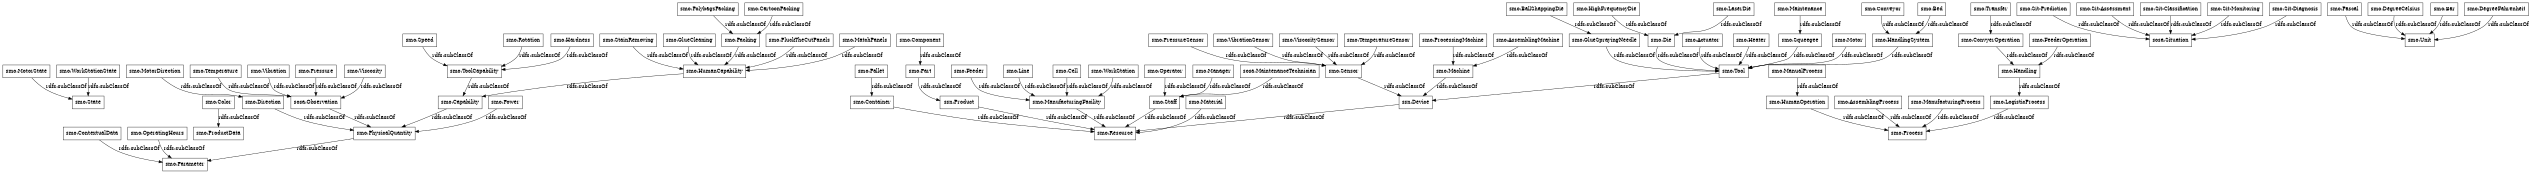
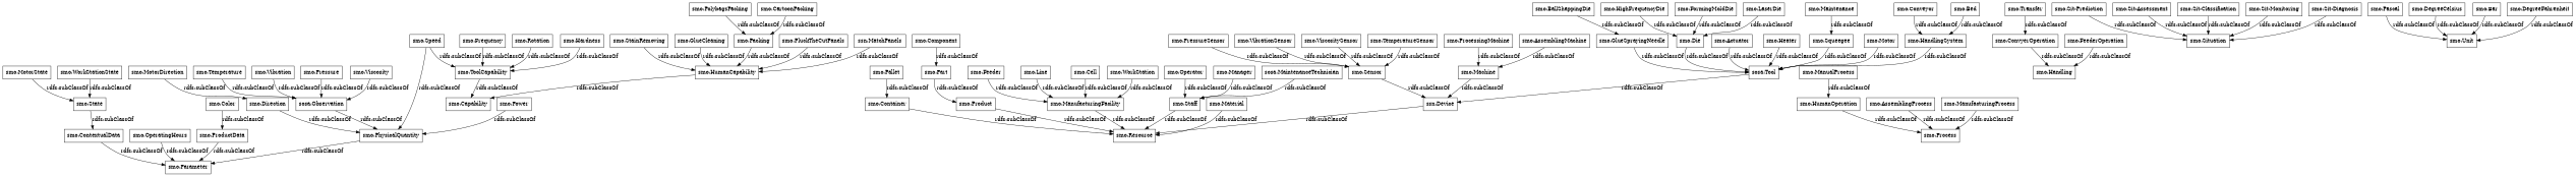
  digraph {
    rankdir=TB
    node [color=black shape=rectangle]
    "smo:HumanCapability"
    "smo:Capability"
    "smo:PhysicalQuantity"
    "smo:HandlingSystem"
-   "smo:Tool"
+   "smo:Tool" [label="sosa:Tool"]
    "ssn:Device"
    "smo:Pallet"
    "smo:Container"
    "smo:Resource"
+   "smo:Frequency"
    "smo:ToolCapability"
    "smo:Conveyor"
    "smo:GlueSprayingNeedle"
    "smo:StainRemoving"
    "smo:Rotation"
    "smo:PressureSensor"
    "smo:Sensor"
    "smo:GlueCleaning"
    "smo:Handling"
-   "smo:LogisticProcess"
    "smo:Process"
    "smo:ConvyerOperation"
    "smo:Machine"
-   "smo:Product" [label="ssn:Product"]
+   "smo:Product"
    "smo:Parameter"
    "smo:VibrationSensor"
    "smo:Sit-Prediction"
-   "smo:Situation" [label="sosa:Situation"]
+   "smo:Situation"
    "smo:Die"
    "smo:Bed"
    "smo:ManufacturingFacility"
    "smo:Feeder"
    "smo:ViscositySensor"
    "smo:Part"
    "smo:MotorState"
    "smo:State"
    "smo:ContextualData"
    "smo:Line"
    "smo:Actuator"
    "smo:Direction"
    "smo:PolybagsPacking"
    "smo:Packing"
    "smo:Staff"
    "smo:Operator"
    "smo:Temperature"
    "sosa:Observation"
    "smo:Component"
    "smo:MotorDirection"
    "smo:Heater"
    "smo:Sit-Assessment"
    "smo:Maintenance"
    "smo:Squeegee"
    "smo:HumanOperation"
    "smo:Speed"
    "smo:Cell"
    "smo:Pascal"
    "smo:Unit"
    "smo:OperatingHours"
    "smo:HighFrequencyDie"
    "smo:ManualProcess"
    "smo:TemperatureSensor"
    "smo:Manager"
    "smo:ProcessingMachine"
    "smo:DegreeCelsius"
    "smo:AssemblingProcess"
    "smo:FeederOperation"
    "smo:Motor"
    "smo:BallShappingDie"
    "smo:Power"
    "smo:AssemblingMachine"
    "smo:Sit-Classification"
    "smo:WorkStation"
    "smo:Vibration"
    "smo:Material"
    "smo:Bar"
    "smo:Color"
    "smo:ProductData"
+   "smo:FormingMoldDie"
    "smo:Sit-Monitoring"
    "smo:Sit-Diagnosis"
    n81 [label="sosa:MaintenanceTechnician"]
    "smo:ManufacturingProcess"
    "smo:Transfer"
    "smo:Hardness"
    "smo:Pressure"
    "smo:PluckTheCutPanels"
    "smo:DegreeFahrenheit"
    "smo:CartoonPacking"
    "smo:Viscosity"
    "smo:LaserDie"
-   "smo:MatchPanels"
+   "smo:MatchPanels" [label="ssn:MatchPanels"]
    "smo:WorkStationState"
    "smo:HumanCapability" -> "smo:Capability" [label="rdfs:subClassOf"]
-   "smo:Capability" -> "smo:PhysicalQuantity" [label="rdfs:subClassOf"]
+   "smo:Speed" -> "smo:PhysicalQuantity" [label="rdfs:subClassOf"]
    "smo:PhysicalQuantity" -> "smo:Parameter" [label="rdfs:subClassOf"]
    "smo:HandlingSystem" -> "smo:Tool" [label="rdfs:subClassOf"]
    "smo:Tool" -> "ssn:Device" [label="rdfs:subClassOf"]
    "ssn:Device" -> "smo:Resource" [label="rdfs:subClassOf"]
    "smo:Pallet" -> "smo:Container" [label="rdfs:subClassOf"]
    "smo:Container" -> "smo:Resource" [label="rdfs:subClassOf"]
+   "smo:Frequency" -> "smo:ToolCapability" [label="rdfs:subClassOf"]
    "smo:ToolCapability" -> "smo:Capability" [label="rdfs:subClassOf"]
    "smo:Conveyor" -> "smo:HandlingSystem" [label="rdfs:subClassOf"]
    "smo:GlueSprayingNeedle" -> "smo:Tool" [label="rdfs:subClassOf"]
    "smo:StainRemoving" -> "smo:HumanCapability" [label="rdfs:subClassOf"]
    "smo:Rotation" -> "smo:ToolCapability" [label="rdfs:subClassOf"]
    "smo:PressureSensor" -> "smo:Sensor" [label="rdfs:subClassOf"]
    "smo:Sensor" -> "ssn:Device" [label="rdfs:subClassOf"]
    "smo:GlueCleaning" -> "smo:HumanCapability" [label="rdfs:subClassOf"]
-   "smo:Handling" -> "smo:LogisticProcess" [label="rdfs:subClassOf"]
-   "smo:LogisticProcess" -> "smo:Process" [label="rdfs:subClassOf"]
    "smo:ConvyerOperation" -> "smo:Handling" [label="rdfs:subClassOf"]
    "smo:Machine" -> "ssn:Device" [label="rdfs:subClassOf"]
    "smo:Product" -> "smo:Resource" [label="rdfs:subClassOf"]
    "smo:VibrationSensor" -> "smo:Sensor" [label="rdfs:subClassOf"]
    "smo:Sit-Prediction" -> "smo:Situation" [label="rdfs:subClassOf"]
    "smo:Die" -> "smo:Tool" [label="rdfs:subClassOf"]
    "smo:Bed" -> "smo:HandlingSystem" [label="rdfs:subClassOf"]
    "smo:ManufacturingFacility" -> "smo:Resource" [label="rdfs:subClassOf"]
    "smo:Feeder" -> "smo:ManufacturingFacility" [label="rdfs:subClassOf"]
    "smo:ViscositySensor" -> "smo:Sensor" [label="rdfs:subClassOf"]
    "smo:Part" -> "smo:Product" [label="rdfs:subClassOf"]
    "smo:MotorState" -> "smo:State" [label="rdfs:subClassOf"]
+   "smo:State" -> "smo:ContextualData" [label="rdfs:subClassOf"]
    "smo:ContextualData" -> "smo:Parameter" [label="rdfs:subClassOf"]
    "smo:Line" -> "smo:ManufacturingFacility" [label="rdfs:subClassOf"]
    "smo:Actuator" -> "smo:Tool" [label="rdfs:subClassOf"]
    "smo:Direction" -> "smo:PhysicalQuantity" [label="rdfs:subClassOf"]
    "smo:PolybagsPacking" -> "smo:Packing" [label="rdfs:subClassOf"]
    "smo:Packing" -> "smo:HumanCapability" [label="rdfs:subClassOf"]
    "smo:Staff" -> "smo:Resource" [label="rdfs:subClassOf"]
    "smo:Operator" -> "smo:Staff" [label="rdfs:subClassOf"]
    "smo:Temperature" -> "sosa:Observation" [label="rdfs:subClassOf"]
    "sosa:Observation" -> "smo:PhysicalQuantity" [label="rdfs:subClassOf"]
    "smo:Component" -> "smo:Part" [label="rdfs:subClassOf"]
    "smo:MotorDirection" -> "smo:Direction" [label="rdfs:subClassOf"]
    "smo:Heater" -> "smo:Tool" [label="rdfs:subClassOf"]
    "smo:Sit-Assessment" -> "smo:Situation" [label="rdfs:subClassOf"]
    "smo:Maintenance" -> "smo:Squeegee" [label="rdfs:subClassOf"]
    "smo:Squeegee" -> "smo:Tool" [label="rdfs:subClassOf"]
    "smo:HumanOperation" -> "smo:Process" [label="rdfs:subClassOf"]
    "smo:Speed" -> "smo:ToolCapability" [label="rdfs:subClassOf"]
    "smo:Cell" -> "smo:ManufacturingFacility" [label="rdfs:subClassOf"]
    "smo:Pascal" -> "smo:Unit" [label="rdfs:subClassOf"]
    "smo:OperatingHours" -> "smo:Parameter" [label="rdfs:subClassOf"]
    "smo:HighFrequencyDie" -> "smo:Die" [label="rdfs:subClassOf"]
    "smo:ManualProcess" -> "smo:HumanOperation" [label="rdfs:subClassOf"]
    "smo:TemperatureSensor" -> "smo:Sensor" [label="rdfs:subClassOf"]
    "smo:Manager" -> "smo:Staff" [label="rdfs:subClassOf"]
    "smo:ProcessingMachine" -> "smo:Machine" [label="rdfs:subClassOf"]
    "smo:DegreeCelsius" -> "smo:Unit" [label="rdfs:subClassOf"]
    "smo:AssemblingProcess" -> "smo:Process" [label="rdfs:subClassOf"]
    "smo:FeederOperation" -> "smo:Handling" [label="rdfs:subClassOf"]
    "smo:Motor" -> "smo:Tool" [label="rdfs:subClassOf"]
    "smo:BallShappingDie" -> "smo:GlueSprayingNeedle" [label="rdfs:subClassOf"]
    "smo:Power" -> "smo:PhysicalQuantity" [label="rdfs:subClassOf"]
    "smo:AssemblingMachine" -> "smo:Machine" [label="rdfs:subClassOf"]
    "smo:Sit-Classification" -> "smo:Situation" [label="rdfs:subClassOf"]
    "smo:WorkStation" -> "smo:ManufacturingFacility" [label="rdfs:subClassOf"]
    "smo:Vibration" -> "sosa:Observation" [label="rdfs:subClassOf"]
    "smo:Material" -> "smo:Resource" [label="rdfs:subClassOf"]
    "smo:Bar" -> "smo:Unit" [label="rdfs:subClassOf"]
    "smo:Color" -> "smo:ProductData" [label="rdfs:subClassOf"]
+   "smo:ProductData" -> "smo:Parameter" [label="rdfs:subClassOf"]
+   "smo:FormingMoldDie" -> "smo:Die" [label="rdfs:subClassOf"]
    "smo:Sit-Monitoring" -> "smo:Situation" [label="rdfs:subClassOf"]
    "smo:Sit-Diagnosis" -> "smo:Situation" [label="rdfs:subClassOf"]
    n81 -> "smo:Staff" [label="rdfs:subClassOf"]
    "smo:ManufacturingProcess" -> "smo:Process" [label="rdfs:subClassOf"]
    "smo:Transfer" -> "smo:ConvyerOperation" [label="rdfs:subClassOf"]
    "smo:Hardness" -> "smo:ToolCapability" [label="rdfs:subClassOf"]
    "smo:Pressure" -> "sosa:Observation" [label="rdfs:subClassOf"]
    "smo:PluckTheCutPanels" -> "smo:HumanCapability" [label="rdfs:subClassOf"]
    "smo:DegreeFahrenheit" -> "smo:Unit" [label="rdfs:subClassOf"]
    "smo:CartoonPacking" -> "smo:Packing" [label="rdfs:subClassOf"]
    "smo:Viscosity" -> "sosa:Observation" [label="rdfs:subClassOf"]
    "smo:LaserDie" -> "smo:Die" [label="rdfs:subClassOf"]
    "smo:MatchPanels" -> "smo:HumanCapability" [label="rdfs:subClassOf"]
    "smo:WorkStationState" -> "smo:State" [label="rdfs:subClassOf"]
  }
